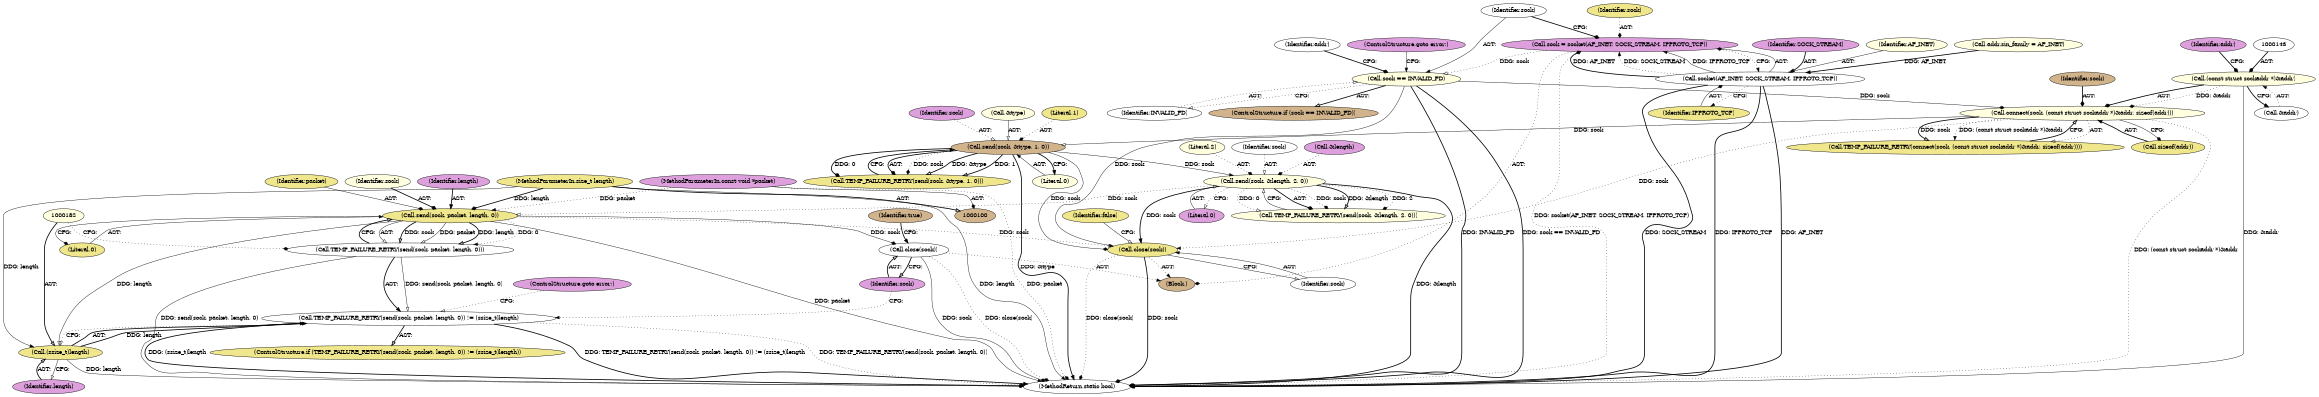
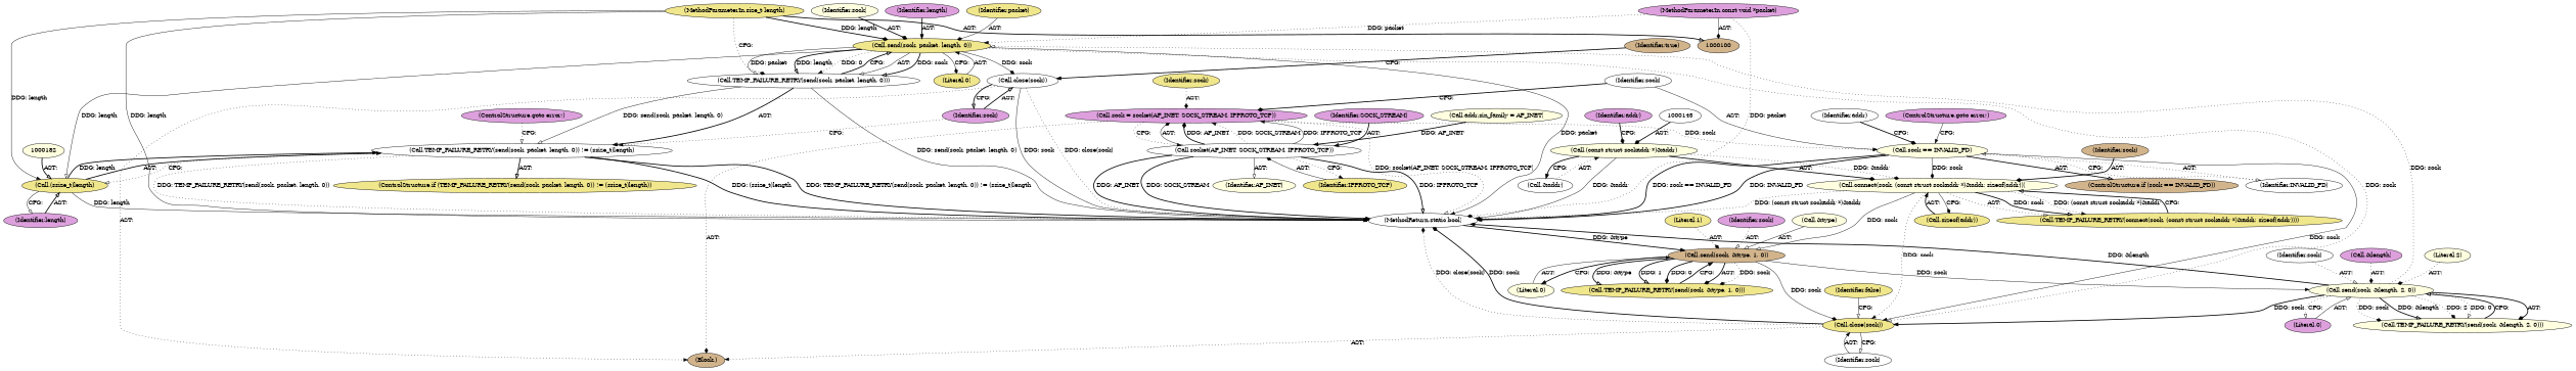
  digraph {
    node [fillcolor=khaki style=filled]
    edge [arrowhead=onormal style=bold]
    n1 [label="(Call,send(sock, packet, length, 0))"]
    n2 [fillcolor=white label="(Call,TEMP_FAILURE_RETRY(send(sock, packet, length, 0)))"]
    n3 [label="(Call,(ssize_t)length)"]
    n4 [fillcolor=white label="(Call,close(sock))"]
    n5 [label="(Call,close(sock))"]
    n6 [label="(Literal,0)"]
    n7 [fillcolor=white label="(MethodReturn,static bool)"]
    n8 [fillcolor=white label="(Call,TEMP_FAILURE_RETRY(send(sock, packet, length, 0)) != (ssize_t)length)"]
    n9 [fillcolor=plum label="(Identifier,length)"]
    n10 [fillcolor=tan label="(Block,)"]
    n11 [fillcolor=plum label="(Identifier,sock)"]
    n12 [fillcolor=white label="(Identifier,sock)"]
    n13 [fillcolor=lightyellow label="(Call,send(sock, &length, 2, 0))"]
    n14 [fillcolor=plum label="(Literal,0)"]
    n15 [fillcolor=lightyellow label="(Call,TEMP_FAILURE_RETRY(send(sock, &length, 2, 0)))"]
    n16 [fillcolor=tan label="(Call,send(sock, &type, 1, 0))"]
    n17 [fillcolor=lightyellow label="(Literal,0)"]
    n18 [label="(Call,TEMP_FAILURE_RETRY(send(sock, &type, 1, 0)))"]
    n19 [fillcolor=lightyellow label="(Call,connect(sock, (const struct sockaddr *)&addr, sizeof(addr)))"]
    n20 [label="(Call,TEMP_FAILURE_RETRY(connect(sock, (const struct sockaddr *)&addr, sizeof(addr))))"]
    n21 [label="(Call,sizeof(addr))"]
    n22 [fillcolor=lightyellow label="(Call,sock == INVALID_FD)"]
    n23 [fillcolor=tan label="(ControlStructure,if (sock == INVALID_FD))"]
    n24 [fillcolor=white label="(Identifier,INVALID_FD)"]
    n25 [fillcolor=plum label="(Call,sock = socket(AF_INET, SOCK_STREAM, IPPROTO_TCP))"]
    n26 [fillcolor=white label="(Call,socket(AF_INET, SOCK_STREAM, IPPROTO_TCP))"]
    n27 [label="(Identifier,IPPROTO_TCP)"]
    n28 [fillcolor=lightyellow label="(Call,addr.sin_family = AF_INET)"]
    n29 [fillcolor=lightyellow label="(Call,(const struct sockaddr *)&addr)"]
    n30 [fillcolor=white label="(Call,&addr)"]
    n31 [fillcolor=plum label="(MethodParameterIn,const void *packet)"]
    1000100 [fillcolor=tan]
    n33 [label="(MethodParameterIn,size_t length)"]
    n34 [label="(ControlStructure,if (TEMP_FAILURE_RETRY(send(sock, packet, length, 0)) != (ssize_t)length))"]
    n35 [fillcolor=plum label="(Identifier,SOCK_STREAM)"]
    n36 [label="(Identifier,false)"]
    n37 [fillcolor=lightyellow label="(Identifier,AF_INET)"]
    n38 [fillcolor=plum label="(Identifier,sock)"]
    n39 [fillcolor=lightyellow label="(Literal,2)"]
    n40 [fillcolor=plum label="(Identifier,length)"]
    n41 [fillcolor=white label="(Identifier,addr)"]
    n42 [fillcolor=white label="(Identifier,sock)"]
    n43 [label="(Identifier,packet)"]
    n44 [fillcolor=lightyellow label="(Identifier,sock)"]
    n45 [label="(Identifier,sock)"]
    n46 [fillcolor=plum label="(ControlStructure,goto error;)"]
    n47 [fillcolor=tan label="(Identifier,sock)"]
    n48 [fillcolor=lightyellow label="(Call,&type)"]
    n49 [fillcolor=white label="(Identifier,sock)"]
    n50 [label="(Literal,1)"]
    n51 [fillcolor=plum label="(ControlStructure,goto error;)"]
    n52 [fillcolor=plum label="(Identifier,addr)"]
    n53 [fillcolor=plum label="(Call,&length)"]
    n54 [fillcolor=tan label="(Identifier,true)"]
    1000143 [fillcolor=white]
    1000182 [fillcolor=lightyellow]
    n1 -> n2 [label="AST: " style=solid]
    n1 -> n2 [label="DDG: sock"]
    n1 -> n2 [label="DDG: packet" style=solid]
    n1 -> n2 [label="DDG: length"]
    n1 -> n2 [arrowhead=normal label="DDG: 0" style=dotted]
    n1 -> n3 [label="DDG: length" style=solid]
    n1 -> n4 [arrowhead=diamond label="DDG: sock" style=solid]
    n1 -> n5 [label="DDG: sock" style=dotted]
    n1 -> n6 [arrowhead=diamond label="CFG: " style=solid]
    n1 -> n7 [arrowhead=normal label="DDG: packet" style=solid]
    n2 -> n1 [label="CFG: "]
    n2 -> n7 [arrowhead=diamond label="DDG: send(sock, packet, length, 0)" style=solid]
    n2 -> n8 [arrowhead=normal label="AST: "]
    n2 -> n8 [label="DDG: send(sock, packet, length, 0)" style=solid]
    n3 -> n7 [label="DDG: length" style=solid]
    n3 -> n8 [arrowhead=normal label="AST: "]
    n3 -> n8 [arrowhead=normal label="DDG: length"]
    n3 -> n9 [label="CFG: " style=solid]
    n4 -> n7 [arrowhead=diamond label="DDG: close(sock)" style=dotted]
    n4 -> n7 [arrowhead=diamond label="DDG: sock" style=solid]
    n4 -> n10 [arrowhead=normal label="AST: " style=dotted]
    n4 -> n11 [label="CFG: "]
    n5 -> n7 [arrowhead=diamond label="DDG: close(sock)" style=dotted]
    n5 -> n7 [arrowhead=diamond label="DDG: sock"]
    n5 -> n10 [arrowhead=normal label="AST: " style=dotted]
    n5 -> n12 [label="CFG: " style=solid]
    n6 -> n1 [arrowhead=normal label="AST: " style=solid]
    n8 -> n3 [label="CFG: " style=dotted]
    n8 -> n7 [label="DDG: (ssize_t)length"]
    n8 -> n7 [arrowhead=normal label="DDG: TEMP_FAILURE_RETRY(send(sock, packet, length, 0)) != (ssize_t)length"]
    n8 -> n7 [arrowhead=normal label="DDG: TEMP_FAILURE_RETRY(send(sock, packet, length, 0))" style=dotted]
    n8 -> n34 [label="AST: "]
    n9 -> n3 [label="AST: "]
    n11 -> n4 [label="AST: "]
    n11 -> n8 [arrowhead=normal label="CFG: " style=dotted]
    n12 -> n5 [arrowhead=normal label="AST: " style=solid]
    n13 -> n1 [label="DDG: sock" style=dotted]
    n13 -> n5 [arrowhead=normal label="DDG: sock"]
    n13 -> n7 [arrowhead=normal label="DDG: &length"]
    n13 -> n14 [label="CFG: " style=dotted]
    n13 -> n15 [arrowhead=diamond label="AST: "]
    n13 -> n15 [arrowhead=diamond label="DDG: sock" style=dotted]
    n13 -> n15 [label="DDG: &length"]
    n13 -> n15 [arrowhead=diamond label="DDG: 2" style=dotted]
    n13 -> n15 [label="DDG: 0" style=dotted]
    n14 -> n13 [label="AST: " style=solid]
-   n15 -> n13 [label="CFG: " style=solid]
+   n15 -> n13 [label="CFG: "]
    n16 -> n5 [arrowhead=diamond label="DDG: sock" style=solid]
-   n16 -> n7 [arrowhead=normal label="DDG: &type"]
+   n7 -> n16 [arrowhead=normal label="DDG: &type"]
    n16 -> n13 [arrowhead=normal label="DDG: sock" style=solid]
    n16 -> n17 [arrowhead=normal label="CFG: "]
    n16 -> n18 [arrowhead=diamond label="AST: "]
    n16 -> n18 [arrowhead=diamond label="DDG: sock" style=dotted]
    n16 -> n18 [label="DDG: &type"]
    n16 -> n18 [label="DDG: 1"]
    n16 -> n18 [arrowhead=diamond label="DDG: 0"]
    n17 -> n16 [arrowhead=normal label="AST: " style=solid]
    n18 -> n16 [arrowhead=normal label="CFG: "]
    n19 -> n5 [arrowhead=normal label="DDG: sock" style=dotted]
    n19 -> n7 [arrowhead=normal label="DDG: (const struct sockaddr *)&addr" style=dotted]
    n19 -> n16 [label="DDG: sock" style=solid]
    n19 -> n20 [label="AST: " style=dotted]
    n19 -> n20 [label="DDG: sock"]
    n19 -> n20 [arrowhead=normal label="DDG: (const struct sockaddr *)&addr" style=dotted]
    n19 -> n21 [arrowhead=diamond label="CFG: " style=solid]
    n20 -> n19 [label="CFG: "]
    n21 -> n19 [arrowhead=normal label="AST: "]
    n22 -> n5 [arrowhead=normal label="DDG: sock" style=solid]
    n22 -> n7 [arrowhead=normal label="DDG: INVALID_FD"]
    n22 -> n7 [arrowhead=diamond label="DDG: sock == INVALID_FD"]
    n22 -> n19 [arrowhead=diamond label="DDG: sock" style=solid]
    n22 -> n23 [label="AST: "]
    n22 -> n24 [label="CFG: " style=dotted]
    n24 -> n22 [label="AST: " style=dotted]
    n25 -> n7 [label="DDG: socket(AF_INET, SOCK_STREAM, IPPROTO_TCP)" style=dotted]
    n25 -> n10 [arrowhead=diamond label="AST: " style=dotted]
    n25 -> n22 [label="DDG: sock" style=dotted]
    n25 -> n26 [arrowhead=normal label="CFG: " style=dotted]
    n26 -> n7 [arrowhead=normal label="DDG: SOCK_STREAM"]
    n26 -> n7 [label="DDG: IPPROTO_TCP"]
    n26 -> n7 [arrowhead=diamond label="DDG: AF_INET"]
    n26 -> n25 [arrowhead=diamond label="AST: " style=solid]
    n26 -> n25 [arrowhead=diamond label="DDG: AF_INET"]
    n26 -> n25 [arrowhead=normal label="DDG: SOCK_STREAM" style=dotted]
    n26 -> n25 [arrowhead=normal label="DDG: IPPROTO_TCP" style=solid]
    n26 -> n27 [arrowhead=normal label="CFG: " style=dotted]
    n27 -> n26 [arrowhead=diamond label="AST: " style=solid]
    n28 -> n26 [arrowhead=normal label="DDG: AF_INET"]
    n29 -> n7 [label="DDG: &addr" style=solid]
    n29 -> n19 [arrowhead=diamond label="AST: "]
    n29 -> n19 [arrowhead=diamond label="DDG: &addr" style=dotted]
    n29 -> n30 [arrowhead=normal label="CFG: "]
    n30 -> n29 [arrowhead=normal label="AST: " style=dotted]
    n31 -> n1 [arrowhead=normal label="DDG: packet" style=dotted]
    n31 -> n7 [arrowhead=diamond label="DDG: packet" style=dotted]
    n31 -> 1000100 [arrowhead=diamond label="AST: " style=solid]
    n33 -> n1 [arrowhead=diamond label="DDG: length"]
    n33 -> n3 [arrowhead=normal label="DDG: length" style=solid]
    n33 -> n7 [arrowhead=normal label="DDG: length" style=solid]
    n33 -> 1000100 [label="AST: "]
    n35 -> n26 [arrowhead=normal label="AST: "]
    n36 -> n5 [label="CFG: " style=solid]
-   n37 -> n26 [label="AST: " style=solid]
+   n26 -> n37 [label="AST: " style=solid]
    n38 -> n16 [label="AST: " style=dotted]
    n39 -> n13 [arrowhead=diamond label="AST: " style=dotted]
    n40 -> n1 [arrowhead=normal label="AST: "]
    n41 -> n22 [arrowhead=diamond label="CFG: "]
    n42 -> n13 [label="AST: " style=dotted]
    n43 -> n1 [arrowhead=diamond label="AST: " style=solid]
    n44 -> n1 [arrowhead=diamond label="AST: "]
    n45 -> n25 [arrowhead=diamond label="AST: " style=dotted]
    n46 -> n22 [arrowhead=normal label="CFG: " style=solid]
    n47 -> n19 [arrowhead=diamond label="AST: "]
    n48 -> n16 [label="AST: " style=solid]
    n49 -> n22 [arrowhead=normal label="AST: " style=solid]
    n49 -> n25 [arrowhead=diamond label="CFG: "]
    n50 -> n16 [arrowhead=diamond label="AST: " style=dotted]
    n51 -> n8 [label="CFG: " style=dotted]
    n52 -> n29 [arrowhead=diamond label="CFG: "]
    n53 -> n13 [arrowhead=diamond label="AST: " style=dotted]
    n54 -> n4 [arrowhead=normal label="CFG: "]
    1000143 -> n29 [arrowhead=diamond label="AST: "]
-   1000182 -> n2 [arrowhead=diamond label="CFG: " style=dotted]
+   n33 -> n2 [arrowhead=diamond label="CFG: " style=dotted]
    1000182 -> n3 [label="AST: "]
  }
